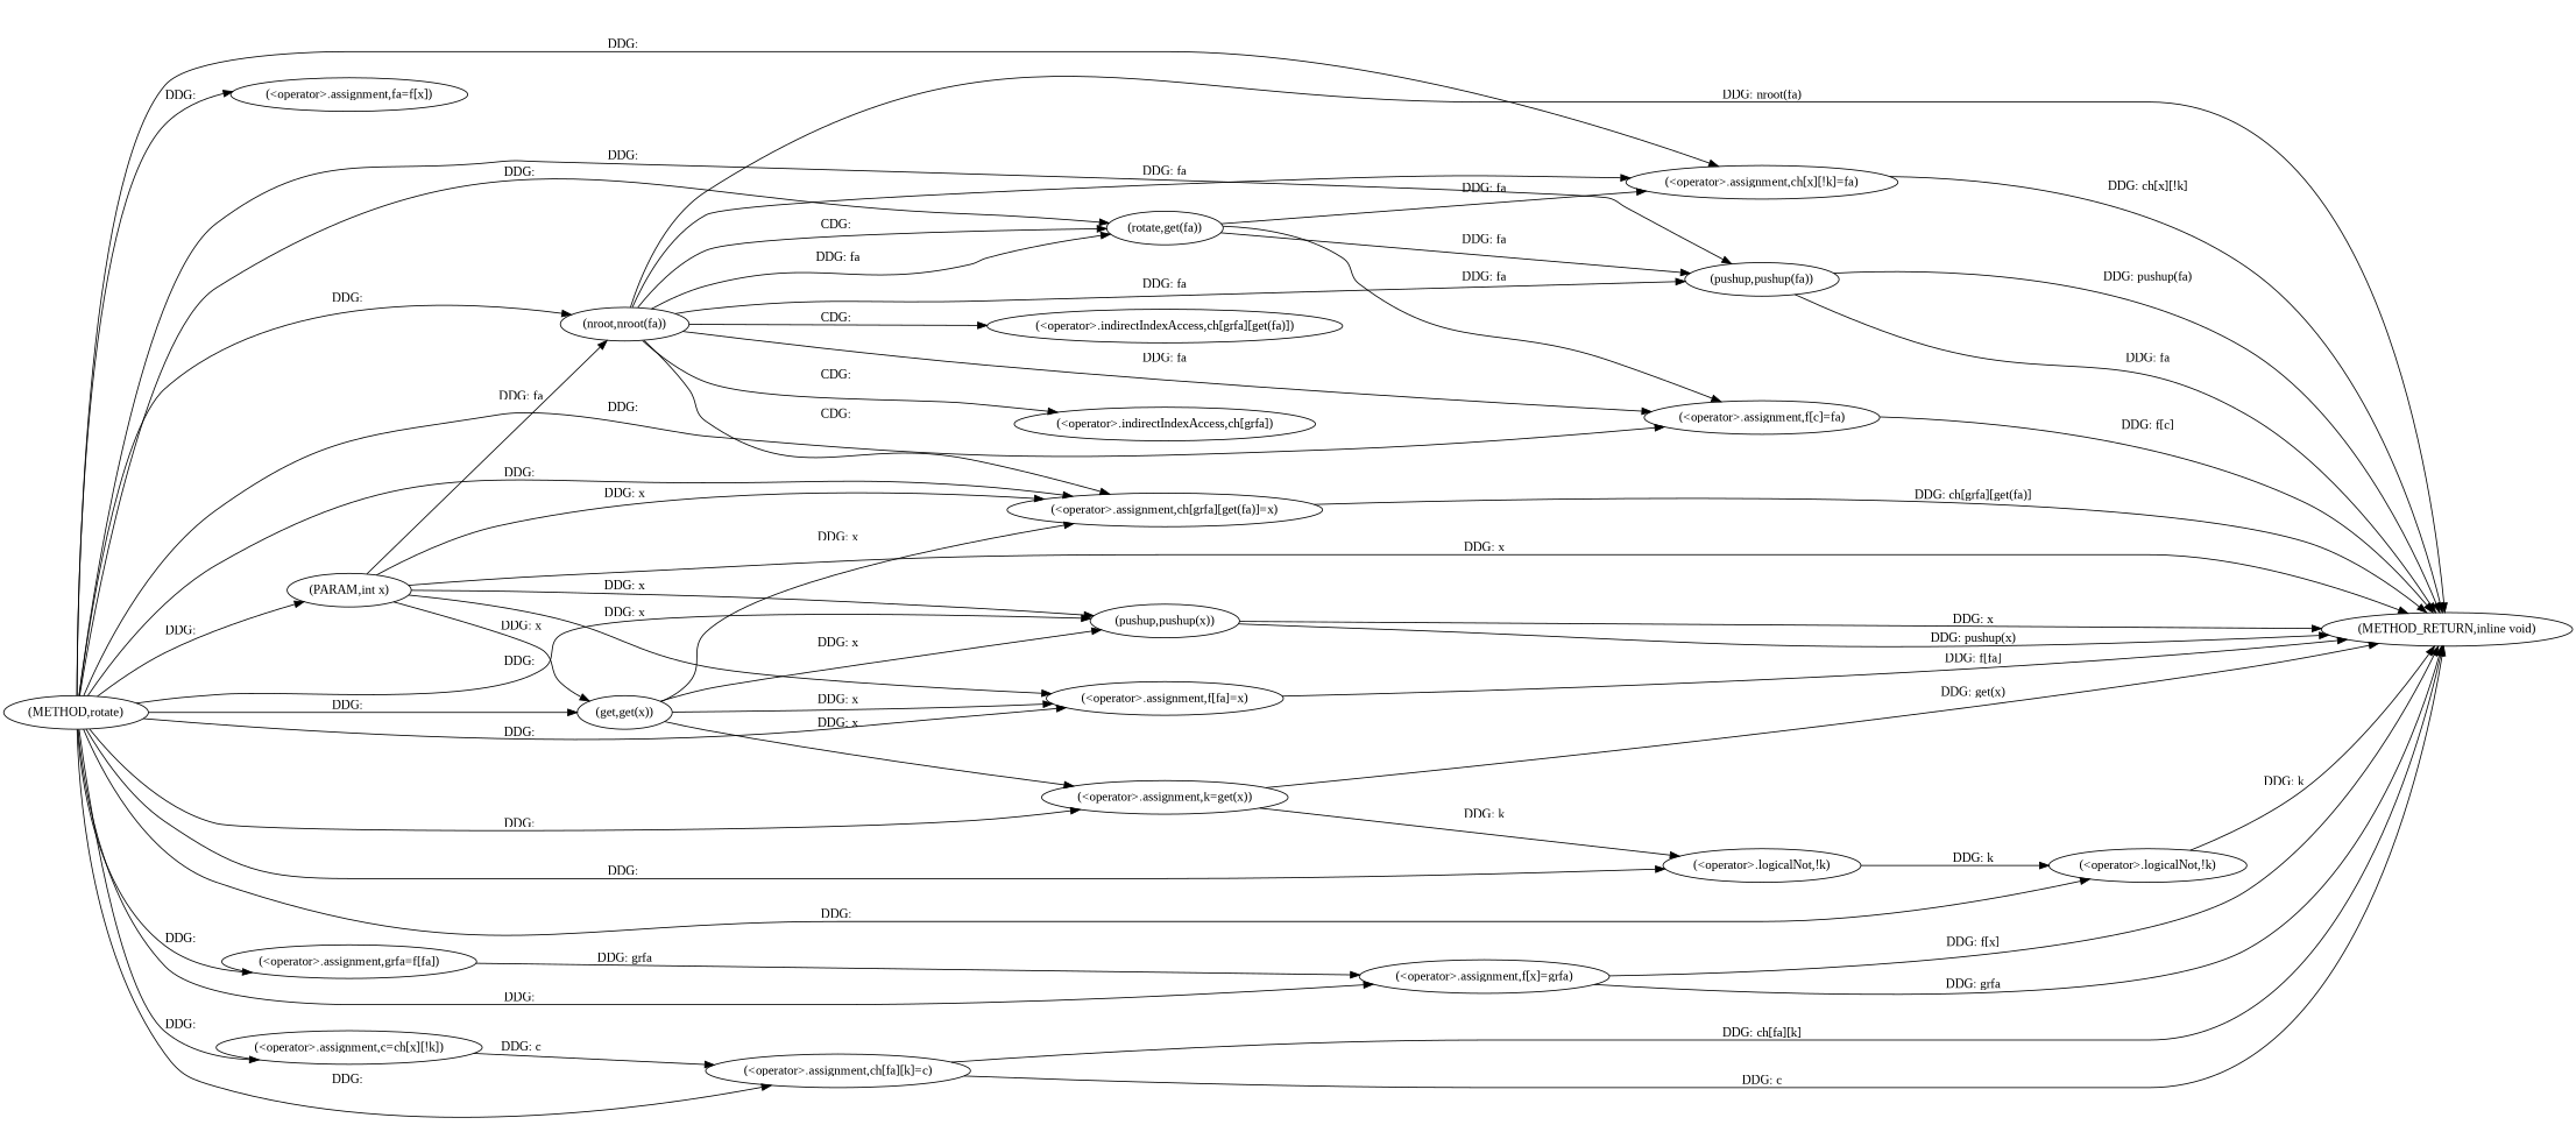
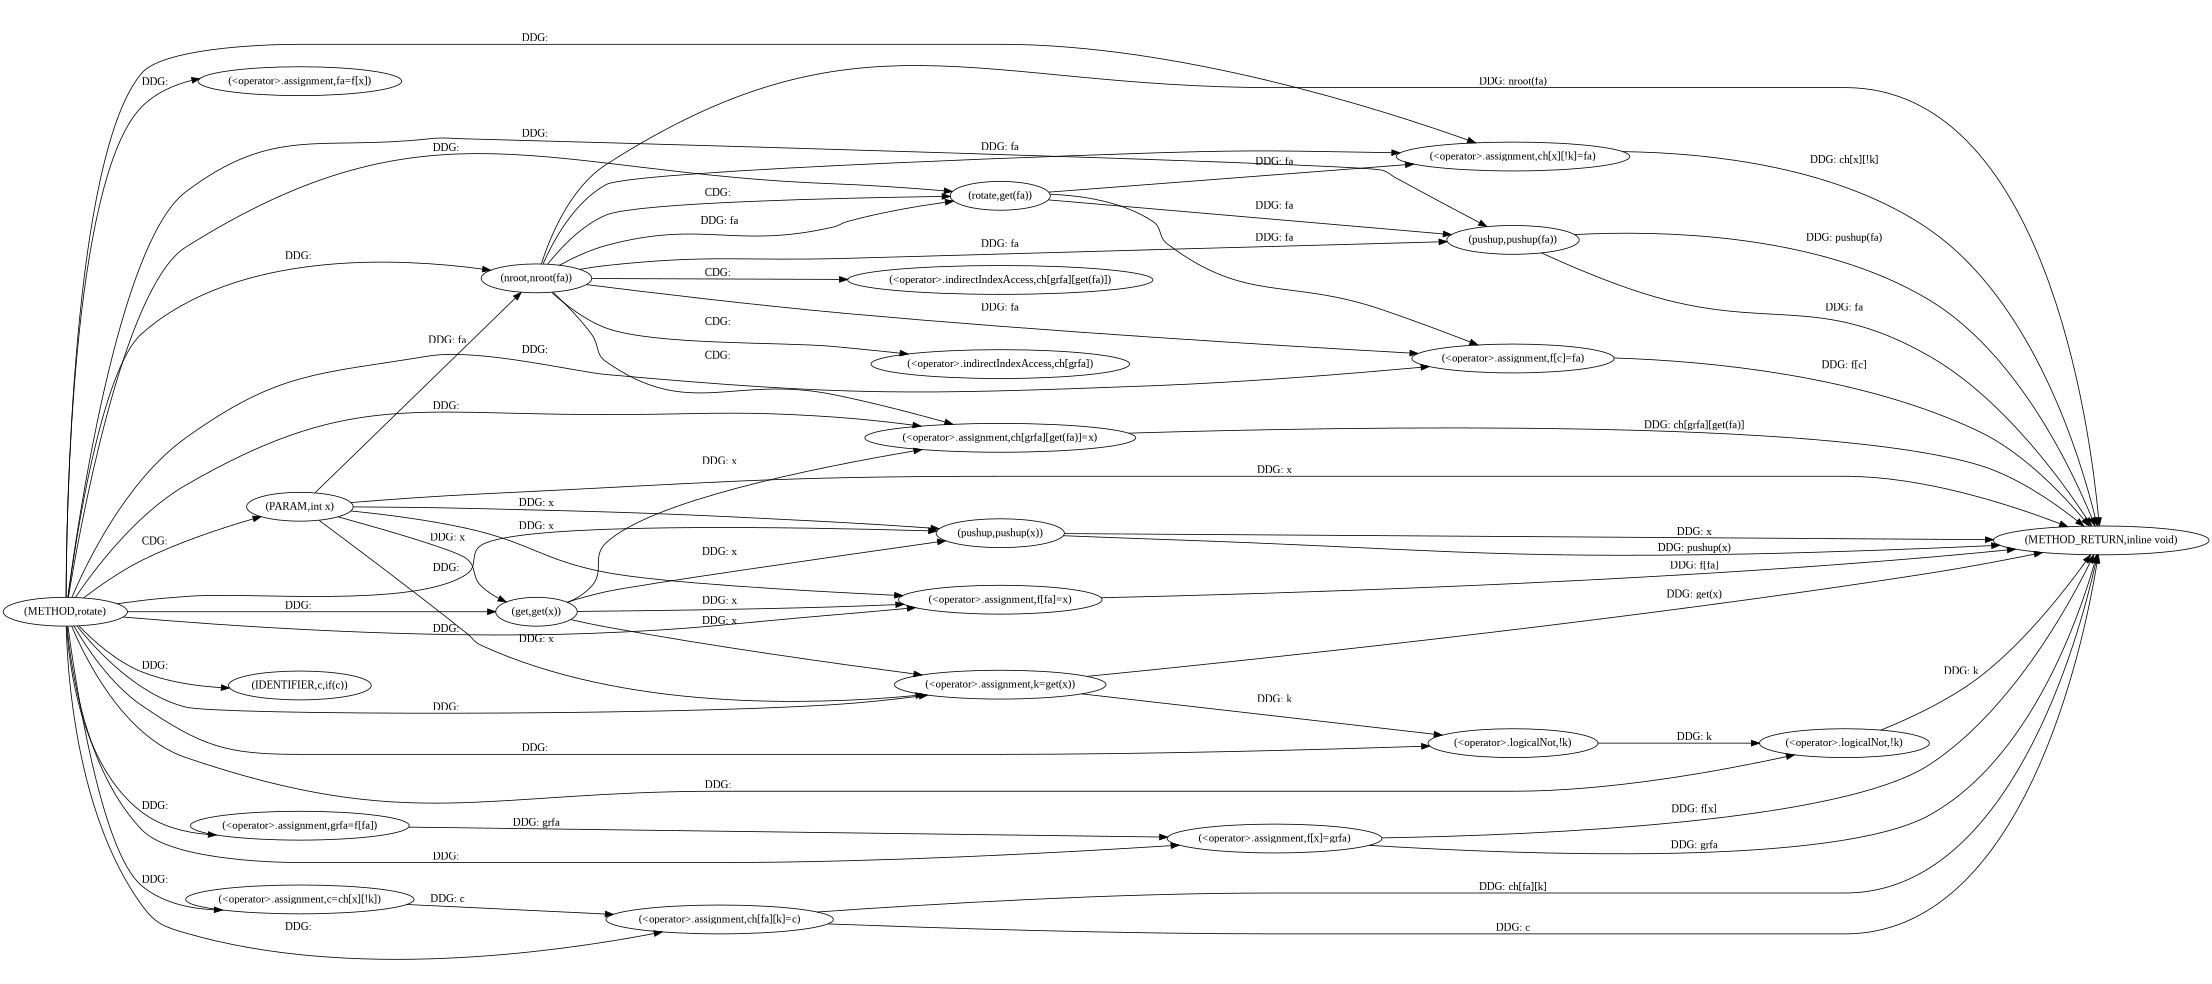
  digraph {
    fontname="Liberation Serif"
    rankdir=LR
    node [fontname="Liberation Serif"]
    edge [fontname="Liberation Serif"]
    n1 [label="(METHOD,rotate)"]
    n2 [label="(PARAM,int x)"]
    n3 [label="(<operator>.assignment,fa=f[x])"]
    n4 [label="(<operator>.assignment,grfa=f[fa])"]
    n5 [label="(<operator>.assignment,k=get(x))"]
    n6 [label="(<operator>.assignment,c=ch[x][!k])"]
    n7 [label="(<operator>.assignment,ch[x][!k]=fa)"]
    n8 [label="(<operator>.assignment,ch[fa][k]=c)"]
    n9 [label="(<operator>.assignment,f[fa]=x)"]
    n10 [label="(<operator>.assignment,f[x]=grfa)"]
    n11 [label="(nroot,nroot(fa))"]
    n12 [label="(<operator>.assignment,ch[grfa][get(fa)]=x)"]
+   n13 [label="(IDENTIFIER,c,if(c))"]
    n14 [label="(<operator>.assignment,f[c]=fa)"]
    n15 [label="(pushup,pushup(fa))"]
    n16 [label="(pushup,pushup(x))"]
    n17 [label="(get,get(x))"]
    n18 [label="(<operator>.logicalNot,!k)"]
    n19 [label="(<operator>.logicalNot,!k)"]
    n20 [label="(rotate,get(fa))"]
    n21 [label="(METHOD_RETURN,inline void)"]
    n22 [label="(<operator>.indirectIndexAccess,ch[grfa][get(fa)])"]
    n23 [label="(<operator>.indirectIndexAccess,ch[grfa])"]
-   n1 -> n2 [label="DDG: "]
+   n1 -> n2 [label="CDG: "]
    n1 -> n3 [label="DDG: "]
    n1 -> n4 [label="DDG: "]
    n1 -> n5 [label="DDG: "]
    n1 -> n6 [label="DDG: "]
    n1 -> n7 [label="DDG: "]
    n1 -> n8 [label="DDG: "]
    n1 -> n9 [label="DDG: "]
    n1 -> n10 [label="DDG: "]
    n1 -> n11 [label="DDG: "]
    n1 -> n12 [label="DDG: "]
+   n1 -> n13 [label="DDG: "]
    n1 -> n14 [label="DDG: "]
    n1 -> n15 [label="DDG: "]
    n1 -> n16 [label="DDG: "]
    n1 -> n17 [label="DDG: "]
    n1 -> n18 [label="DDG: "]
    n1 -> n19 [label="DDG: "]
    n1 -> n20 [label="DDG: "]
    n2 -> n9 [label="DDG: x"]
    n2 -> n11 [label="DDG: fa"]
-   n2 -> n12 [label="DDG: x"]
+   n2 -> n5 [label="DDG: x"]
    n2 -> n16 [label="DDG: x"]
    n2 -> n17 [label="DDG: x"]
    n2 -> n21 [label="DDG: x"]
    n4 -> n10 [label="DDG: grfa"]
    n5 -> n18 [label="DDG: k"]
    n5 -> n21 [label="DDG: get(x)"]
    n6 -> n8 [label="DDG: c"]
    n7 -> n21 [label="DDG: ch[x][!k]"]
    n8 -> n21 [label="DDG: ch[fa][k]"]
    n8 -> n21 [label="DDG: c"]
    n9 -> n21 [label="DDG: f[fa]"]
    n10 -> n21 [label="DDG: f[x]"]
    n10 -> n21 [label="DDG: grfa"]
    n11 -> n7 [label="DDG: fa"]
    n11 -> n12 [label="CDG: "]
    n11 -> n14 [label="DDG: fa"]
    n11 -> n15 [label="DDG: fa"]
    n11 -> n20 [label="DDG: fa"]
    n11 -> n20 [label="CDG: "]
    n11 -> n21 [label="DDG: nroot(fa)"]
    n11 -> n22 [label="CDG: "]
    n11 -> n23 [label="CDG: "]
    n12 -> n21 [label="DDG: ch[grfa][get(fa)]"]
    n14 -> n21 [label="DDG: f[c]"]
    n15 -> n21 [label="DDG: fa"]
    n15 -> n21 [label="DDG: pushup(fa)"]
    n16 -> n21 [label="DDG: x"]
    n16 -> n21 [label="DDG: pushup(x)"]
    n17 -> n5 [label="DDG: x"]
    n17 -> n9 [label="DDG: x"]
    n17 -> n12 [label="DDG: x"]
    n17 -> n16 [label="DDG: x"]
    n18 -> n19 [label="DDG: k"]
    n19 -> n21 [label="DDG: k"]
    n20 -> n7 [label="DDG: fa"]
    n20 -> n14 [label="DDG: fa"]
    n20 -> n15 [label="DDG: fa"]
  }
